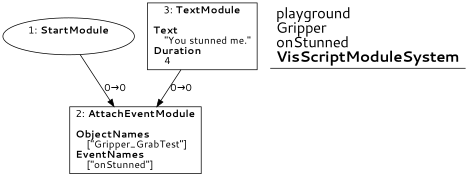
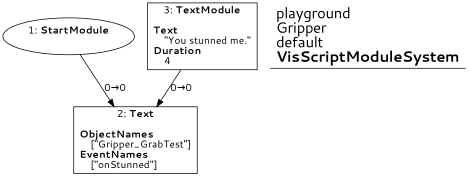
  digraph {
    fontname="Segoe UI"
    splines=spline
    node [fontname="Segoe UI" shape=box]
    edge [fontname="Segoe UI"]
    n1 [label=<1: <b>StartModule</b><br/><br/>> shape=oval]
-   n2 [label=<2: <b>AttachEventModule</b><br/><br/><b>ObjectNames</b><br align="left"/>    [&quot;Gripper_GrabTest&quot;]<br align="left"/><b>EventNames</b><br align="left"/>    [&quot;onStunned&quot;]<br align="left"/>>]
+   n2 [label=<2: <b>Text</b><br/><br/><b>ObjectNames</b><br align="left"/>    [&quot;Gripper_GrabTest&quot;]<br align="left"/><b>EventNames</b><br align="left"/>    [&quot;onStunned&quot;]<br align="left"/>>]
    n3 [label=<3: <b>TextModule</b><br/><br/><b>Text</b><br align="left"/>    &quot;You stunned me.&quot;<br align="left"/><b>Duration</b><br align="left"/>    4<br align="left"/>>]
-   n4 [label=<<font point-size="20">playground<br align="left"/>Gripper<br align="left"/>onStunned<br align="left"/><b>VisScriptModuleSystem</b><br align="left"/></font>> shape=underline]
+   n4 [label=<<font point-size="20">playground<br align="left"/>Gripper<br align="left"/>default<br align="left"/><b>VisScriptModuleSystem</b><br align="left"/></font>> shape=underline]
    n1 -> n2 [label="0→0"]
    n3 -> n2 [label="0→0"]
  }
